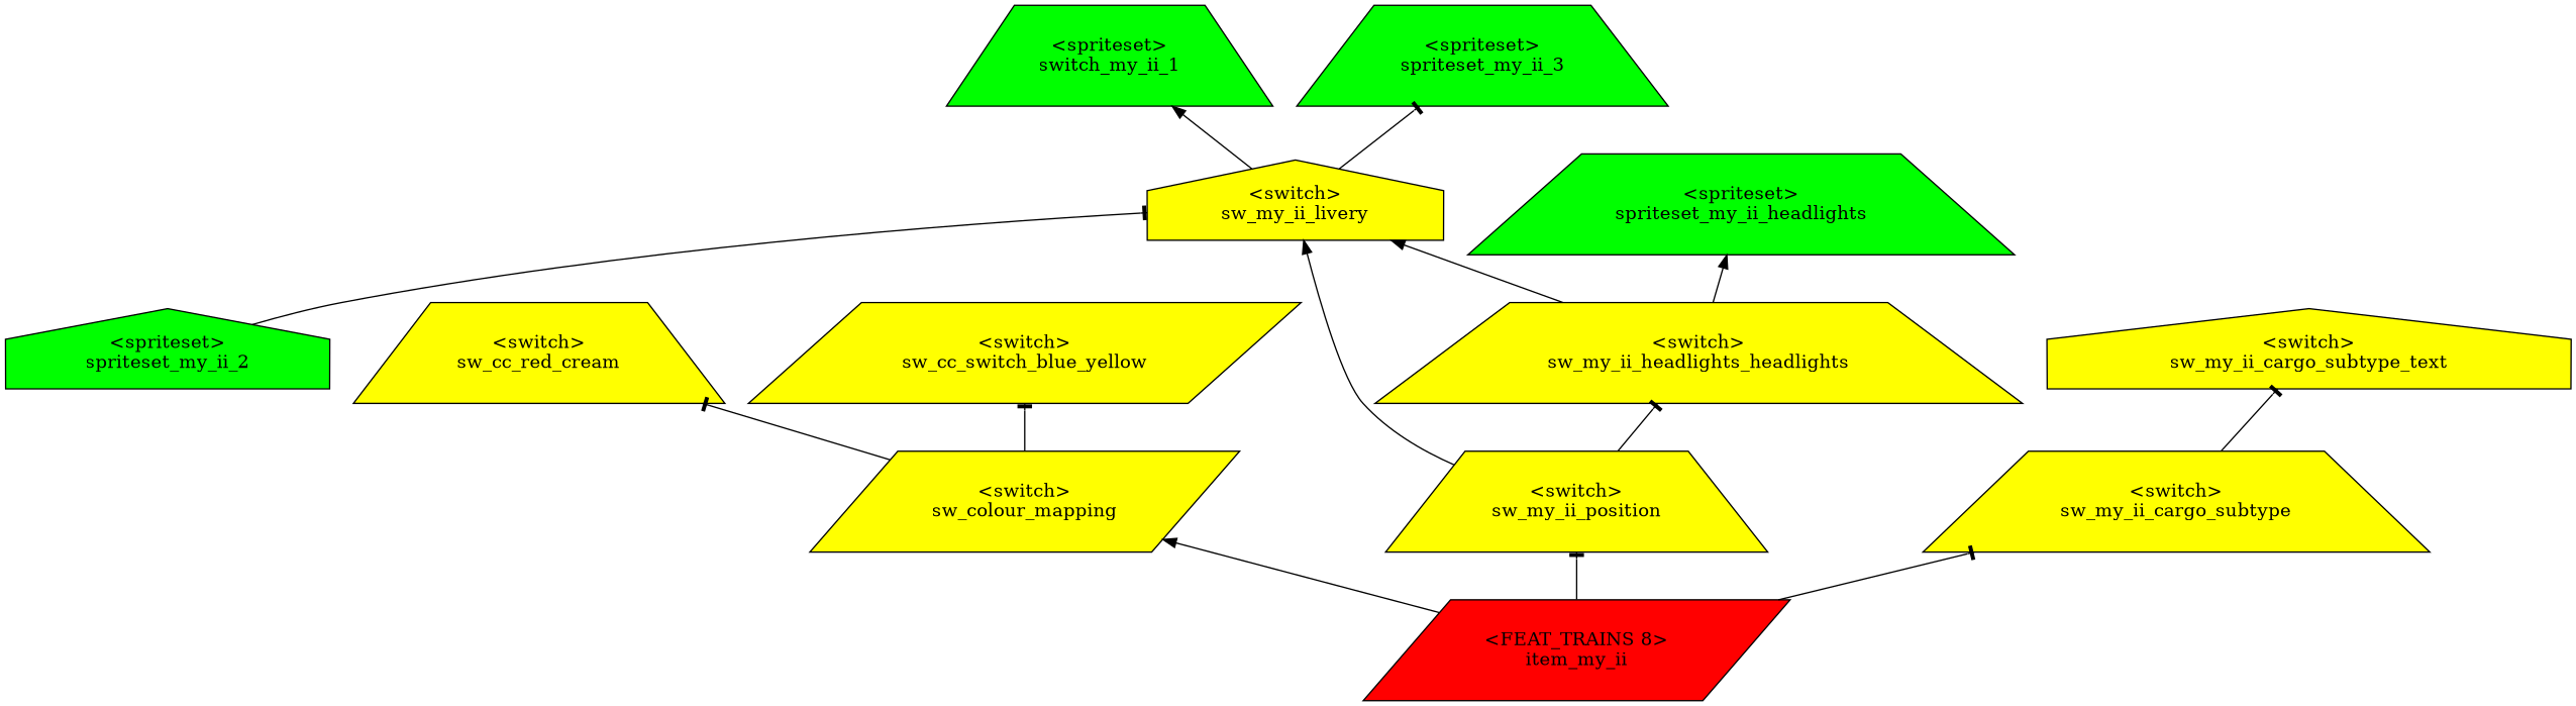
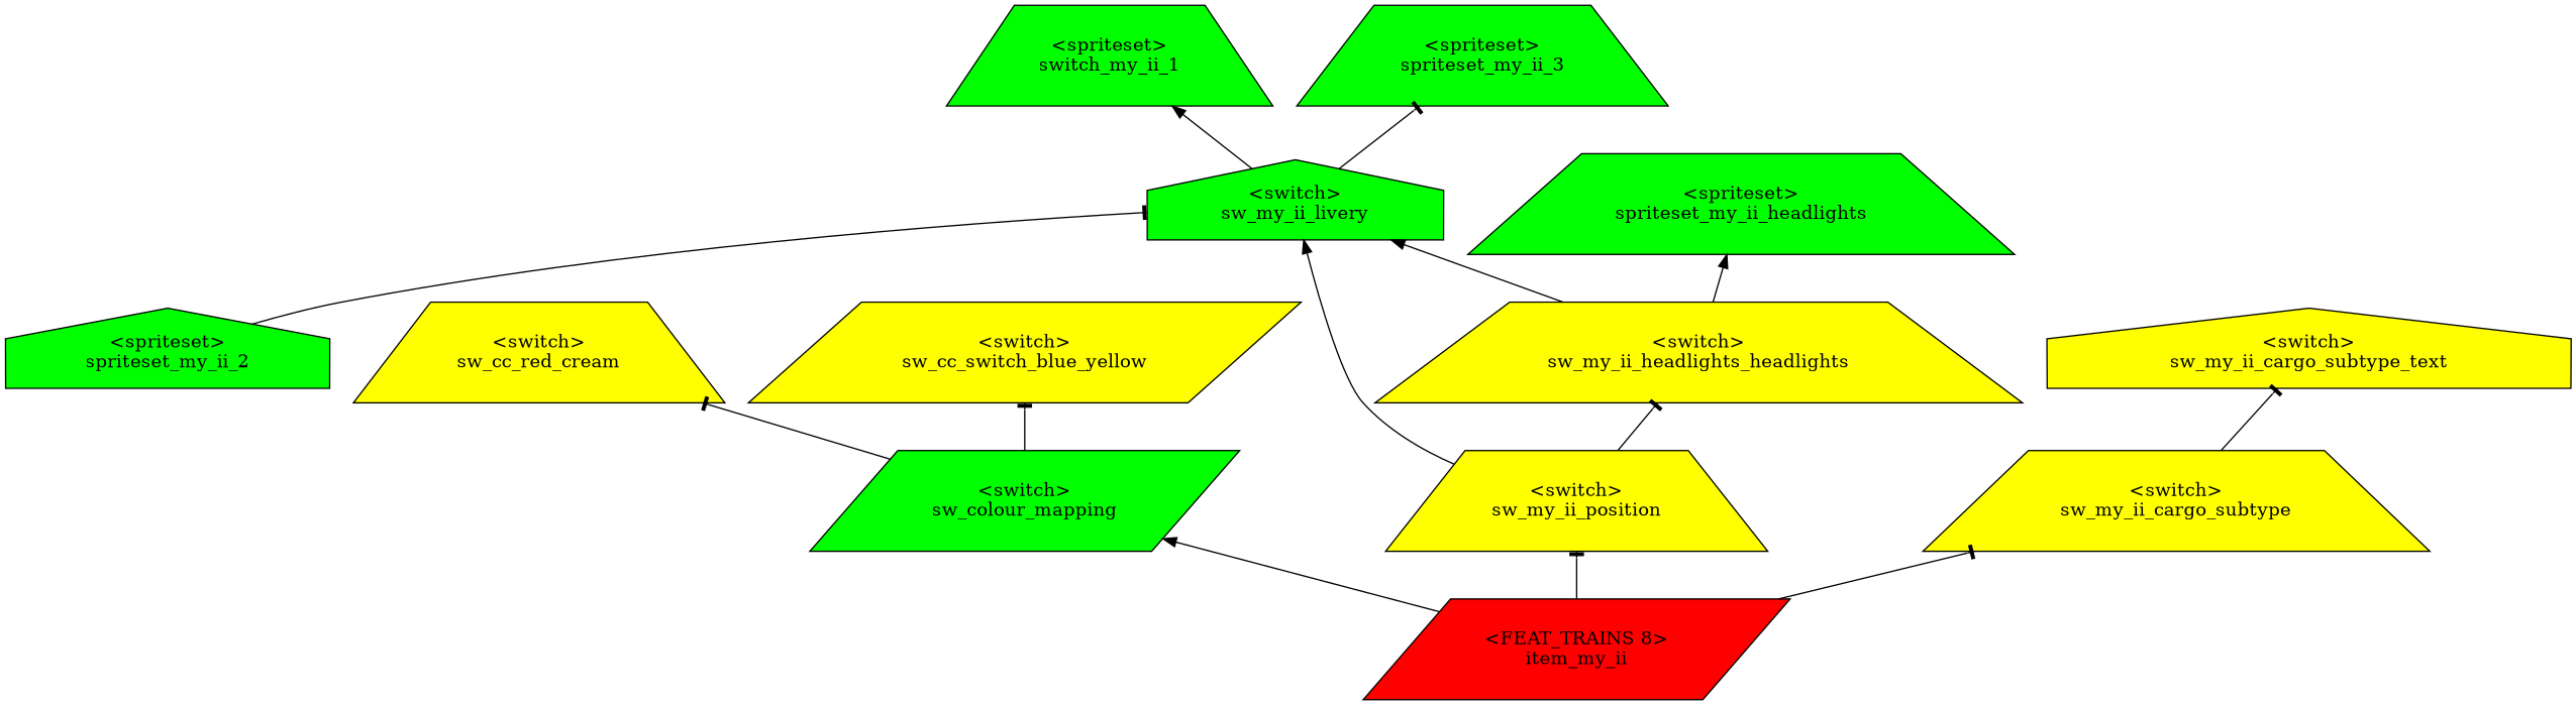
  digraph {
    fontname="DejaVu Serif"
    rankdir=BT
    node [fillcolor=yellow fontname="DejaVu Serif" shape=trapezium style=filled]
    edge [arrowhead=tee fontname="DejaVu Serif"]
    n1 [label="<switch>\nsw_cc_red_cream"]
    n2 [label="<switch>\nsw_cc_switch_blue_yellow" shape=parallelogram]
    n3 [fillcolor=green label="<spriteset>\nswitch_my_ii_1"]
    n4 [fillcolor=green label="<spriteset>\nspriteset_my_ii_2" shape=house]
-   n5 [label="<switch>\nsw_my_ii_livery" shape=house]
+   n5 [fillcolor=green label="<switch>\nsw_my_ii_livery" shape=house]
    n6 [fillcolor=green label="<spriteset>\nspriteset_my_ii_3"]
    n7 [fillcolor=green label="<spriteset>\nspriteset_my_ii_headlights"]
    n8 [label="<switch>\nsw_my_ii_headlights_headlights"]
    n9 [label="<switch>\nsw_my_ii_position"]
-   n10 [label="<switch>\nsw_colour_mapping" shape=parallelogram]
+   n10 [fillcolor=green label="<switch>\nsw_colour_mapping" shape=parallelogram]
    n11 [label="<switch>\nsw_my_ii_cargo_subtype_text" shape=house]
    n12 [label="<switch>\nsw_my_ii_cargo_subtype"]
    n13 [fillcolor=red label="<FEAT_TRAINS 8>\nitem_my_ii" shape=parallelogram]
    n4 -> n5
    n5 -> n3 [arrowhead=normal]
    n5 -> n6
    n8 -> n5 [arrowhead=normal]
    n8 -> n7 [arrowhead=normal]
    n9 -> n5 [arrowhead=normal]
    n9 -> n8
    n10 -> n1
    n10 -> n2
    n12 -> n11
    n13 -> n9
    n13 -> n10 [arrowhead=normal]
    n13 -> n12
  }
